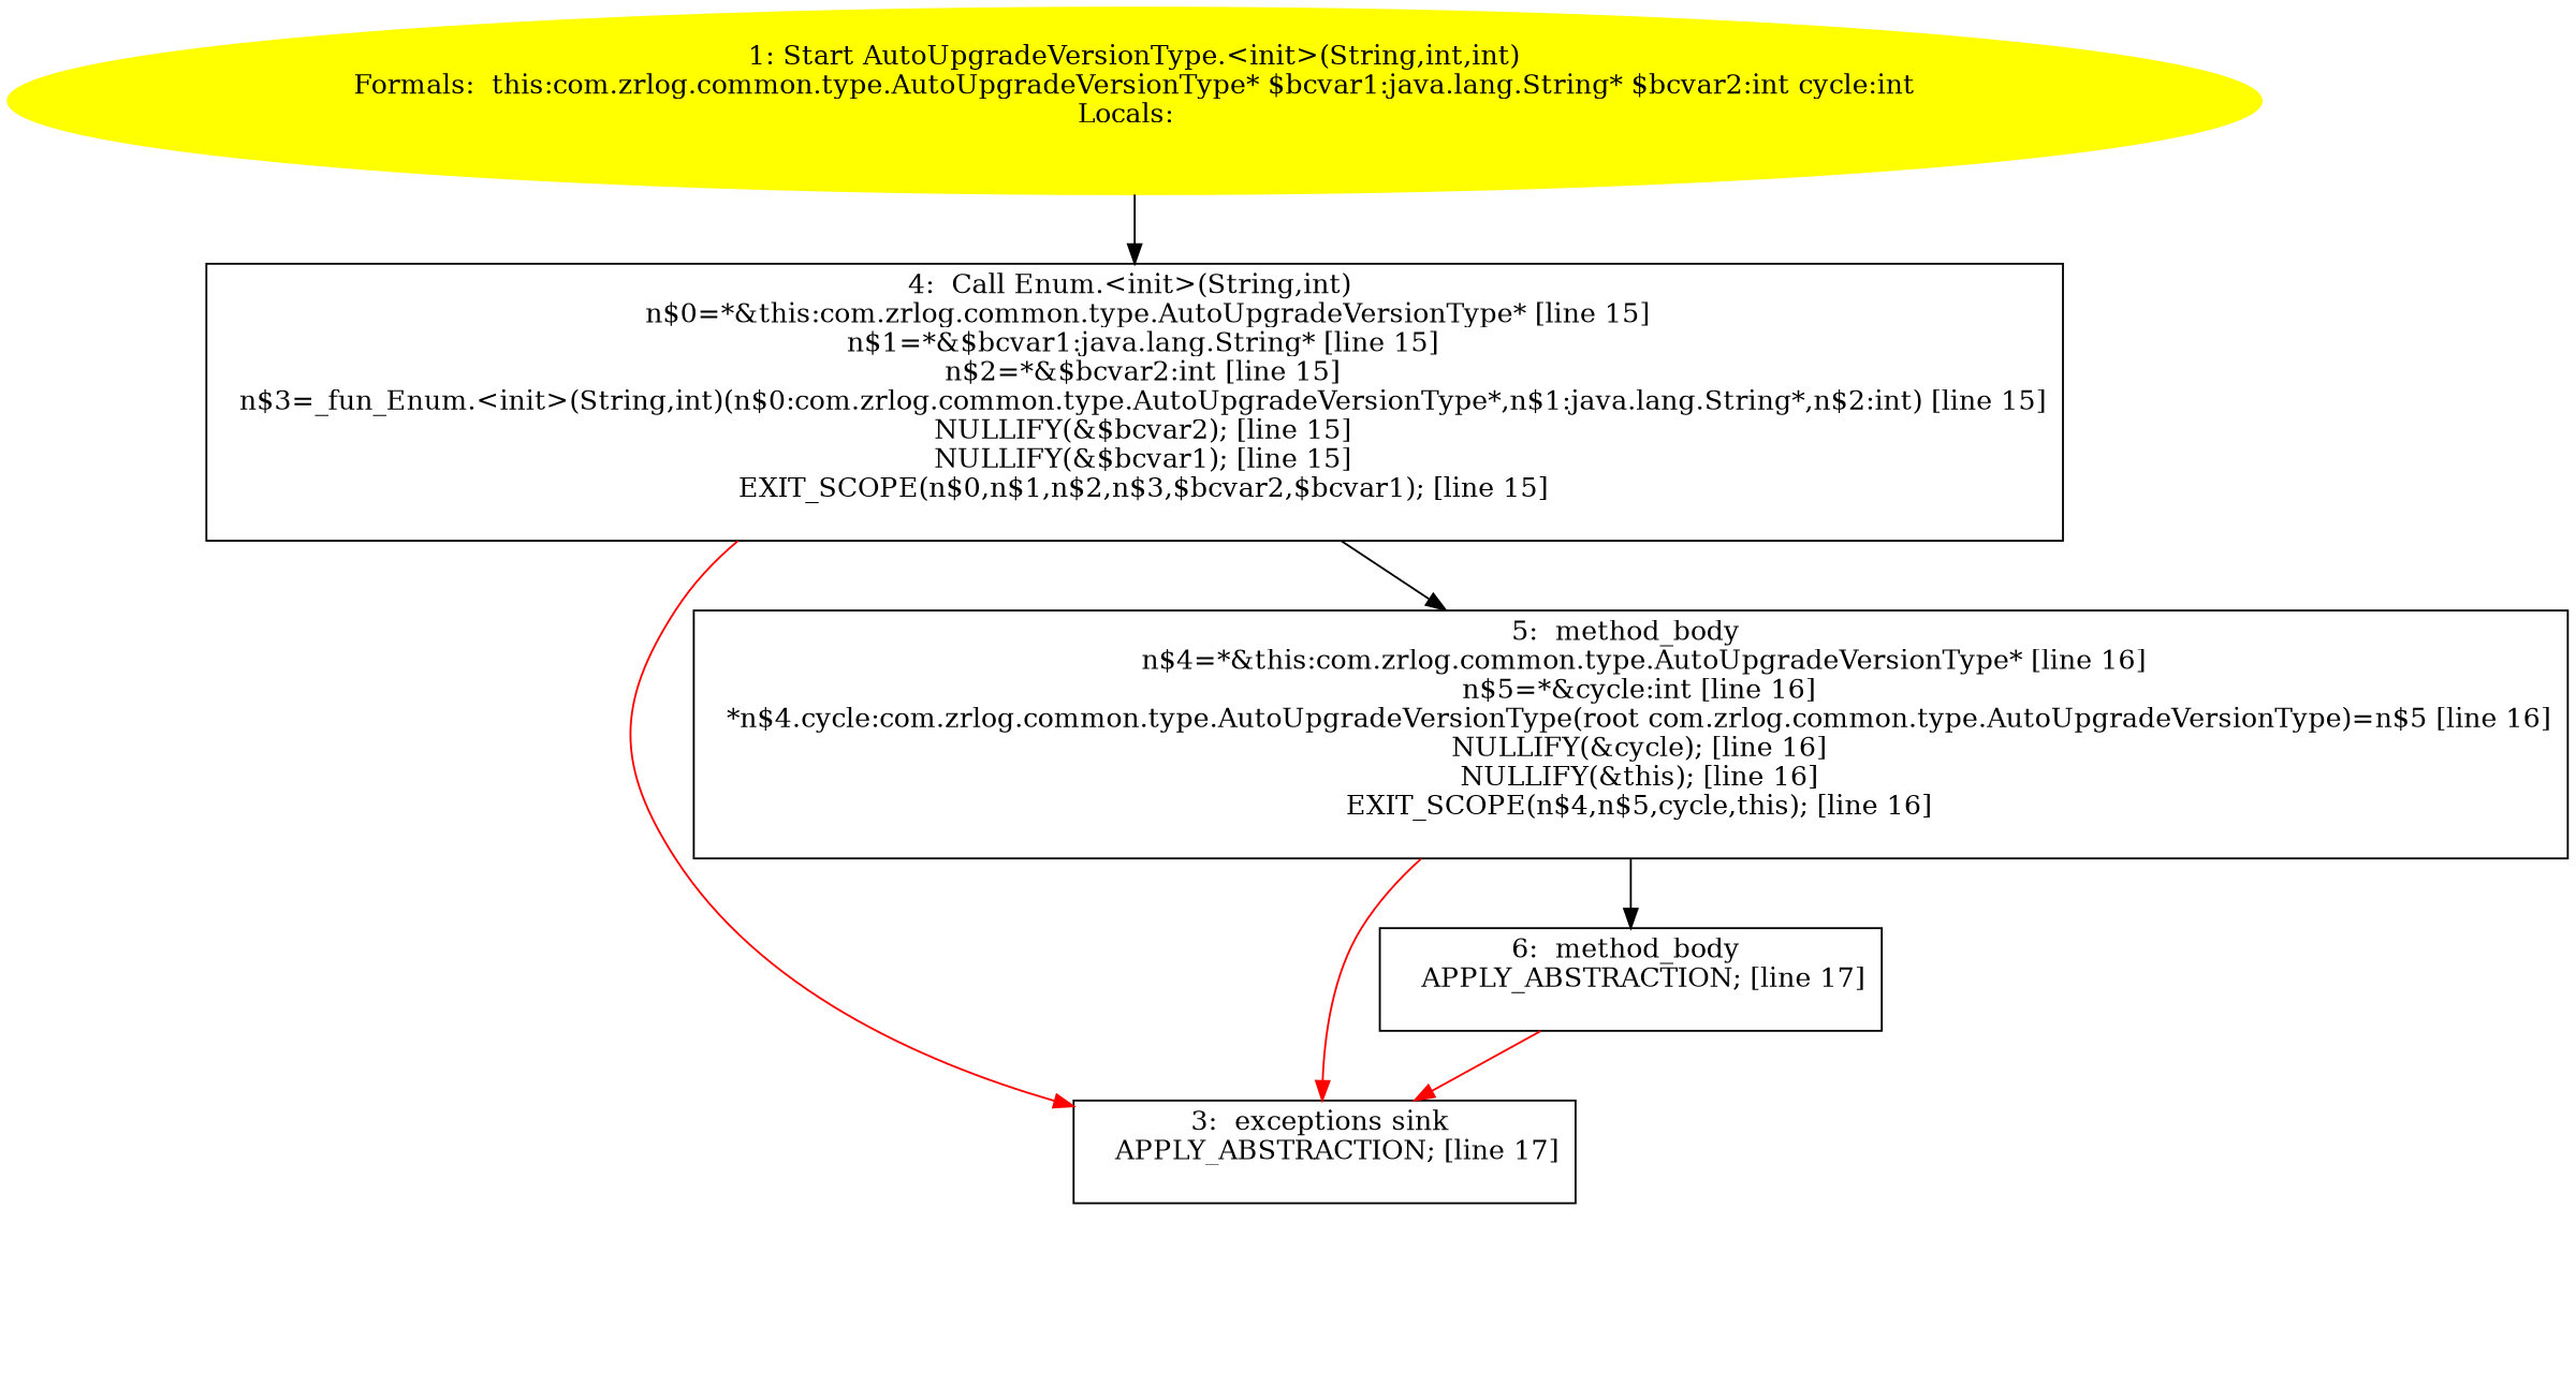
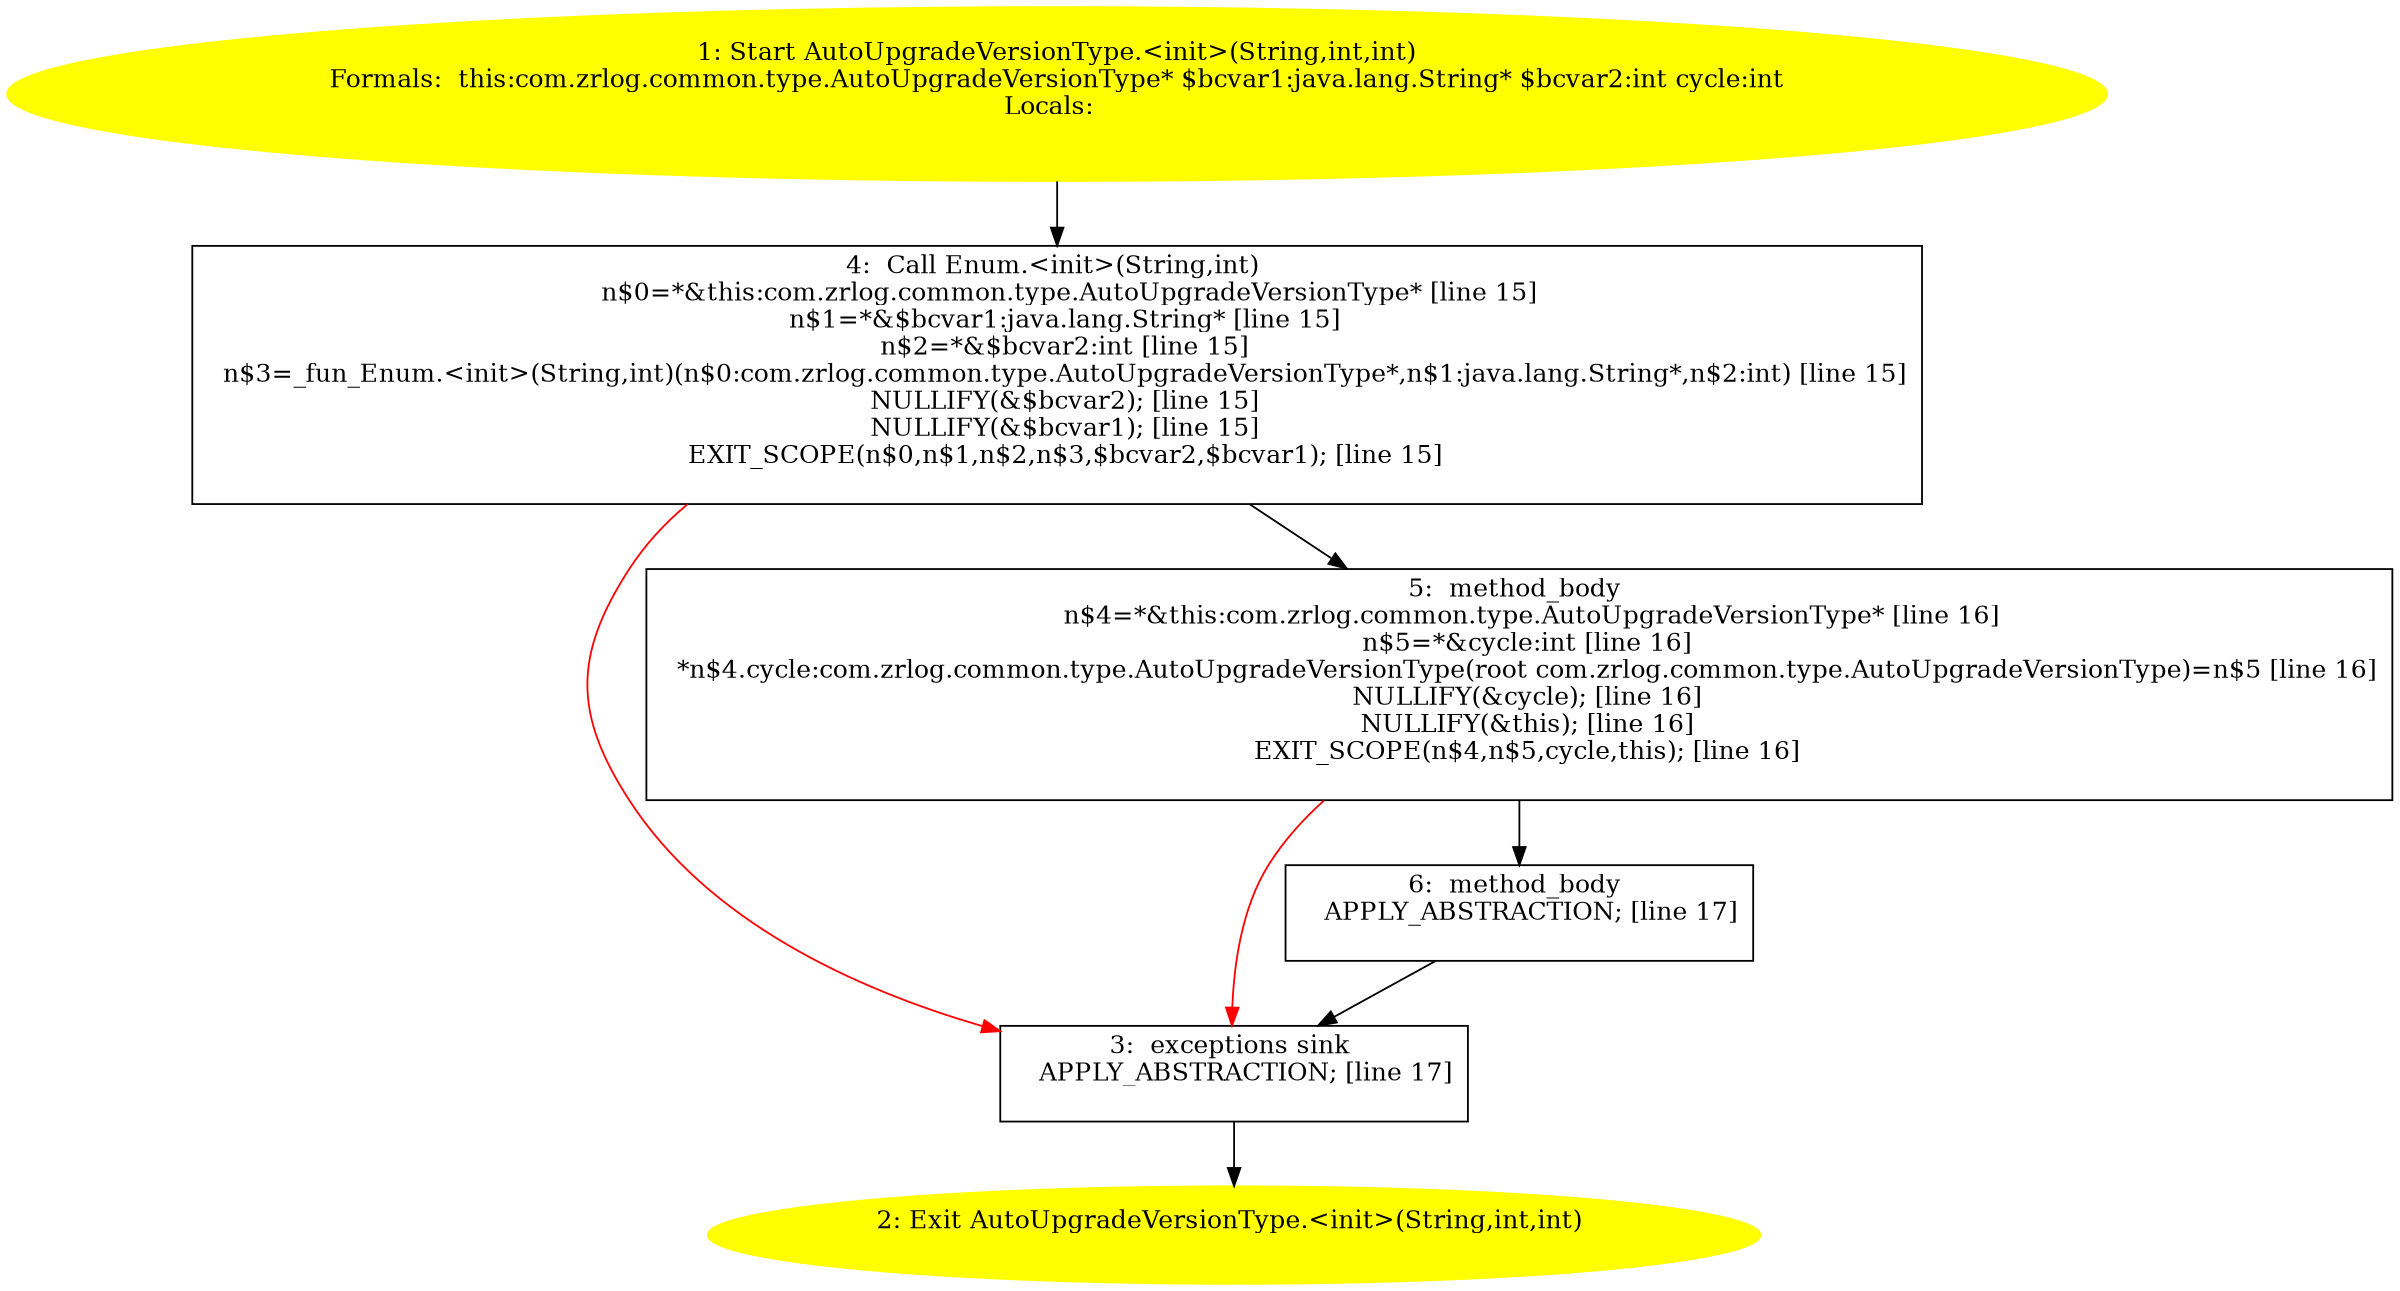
  digraph {
    node [shape=box]
    n1 [color=yellow label="1: Start AutoUpgradeVersionType.<init>(String,int,int)\nFormals:  this:com.zrlog.common.type.AutoUpgradeVersionType* $bcvar1:java.lang.String* $bcvar2:int cycle:int\nLocals:  \n  " style=filled shape=""]
    n2 [label="4:  Call Enum.<init>(String,int) \n   n$0=*&this:com.zrlog.common.type.AutoUpgradeVersionType* [line 15]\n  n$1=*&$bcvar1:java.lang.String* [line 15]\n  n$2=*&$bcvar2:int [line 15]\n  n$3=_fun_Enum.<init>(String,int)(n$0:com.zrlog.common.type.AutoUpgradeVersionType*,n$1:java.lang.String*,n$2:int) [line 15]\n  NULLIFY(&$bcvar2); [line 15]\n  NULLIFY(&$bcvar1); [line 15]\n  EXIT_SCOPE(n$0,n$1,n$2,n$3,$bcvar2,$bcvar1); [line 15]\n "]
    n3 [label="3:  exceptions sink \n   APPLY_ABSTRACTION; [line 17]\n "]
    n4 [label="5:  method_body \n   n$4=*&this:com.zrlog.common.type.AutoUpgradeVersionType* [line 16]\n  n$5=*&cycle:int [line 16]\n  *n$4.cycle:com.zrlog.common.type.AutoUpgradeVersionType(root com.zrlog.common.type.AutoUpgradeVersionType)=n$5 [line 16]\n  NULLIFY(&cycle); [line 16]\n  NULLIFY(&this); [line 16]\n  EXIT_SCOPE(n$4,n$5,cycle,this); [line 16]\n "]
+   n5 [color=yellow label="2: Exit AutoUpgradeVersionType.<init>(String,int,int) \n  " style=filled shape=""]
    n6 [label="6:  method_body \n   APPLY_ABSTRACTION; [line 17]\n "]
    n1 -> n2
    n2 -> n3 [color=red]
    n2 -> n4
+   n3 -> n5
    n4 -> n3 [color=red]
    n4 -> n6
-   n6 -> n3 [color=red]
+   n6 -> n3 [color=black]
  }
